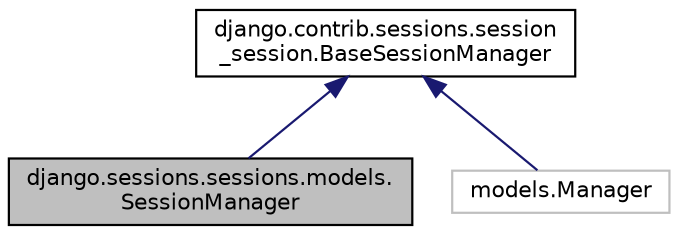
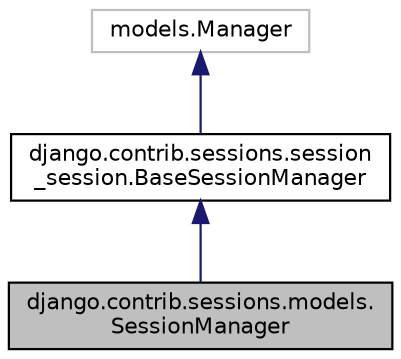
  digraph {
    node [color=black fillcolor=white fontname=Helvetica fontsize=10 shape=record style=filled]
    edge [color=midnightblue dir=back fontname=Helvetica fontsize=10 labelfontname=Helvetica labelfontsize=10 style=solid]
-   n1 [fillcolor=grey75 fontcolor=black height=0.2 label="django.sessions.sessions.models.\lSessionManager" width=0.4]
+   n1 [fillcolor=grey75 fontcolor=black height=0.2 label="django.contrib.sessions.models.\lSessionManager" width=0.4]
    n2 [height=0.2 label="django.contrib.sessions.session\l_session.BaseSessionManager" width=0.4]
    n3 [color=grey75 height=0.2 label="models.Manager" width=0.4]
    n2 -> n1
-   n2 -> n3
+   n3 -> n2
  }
